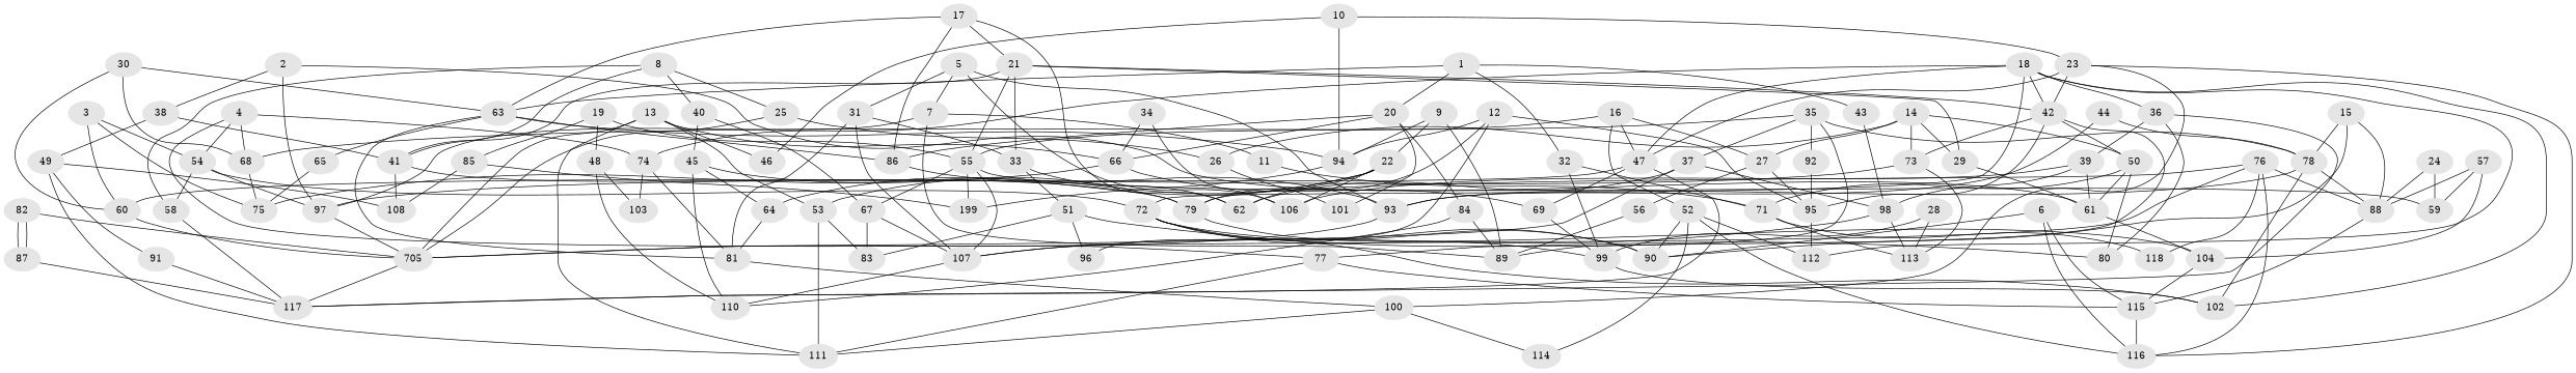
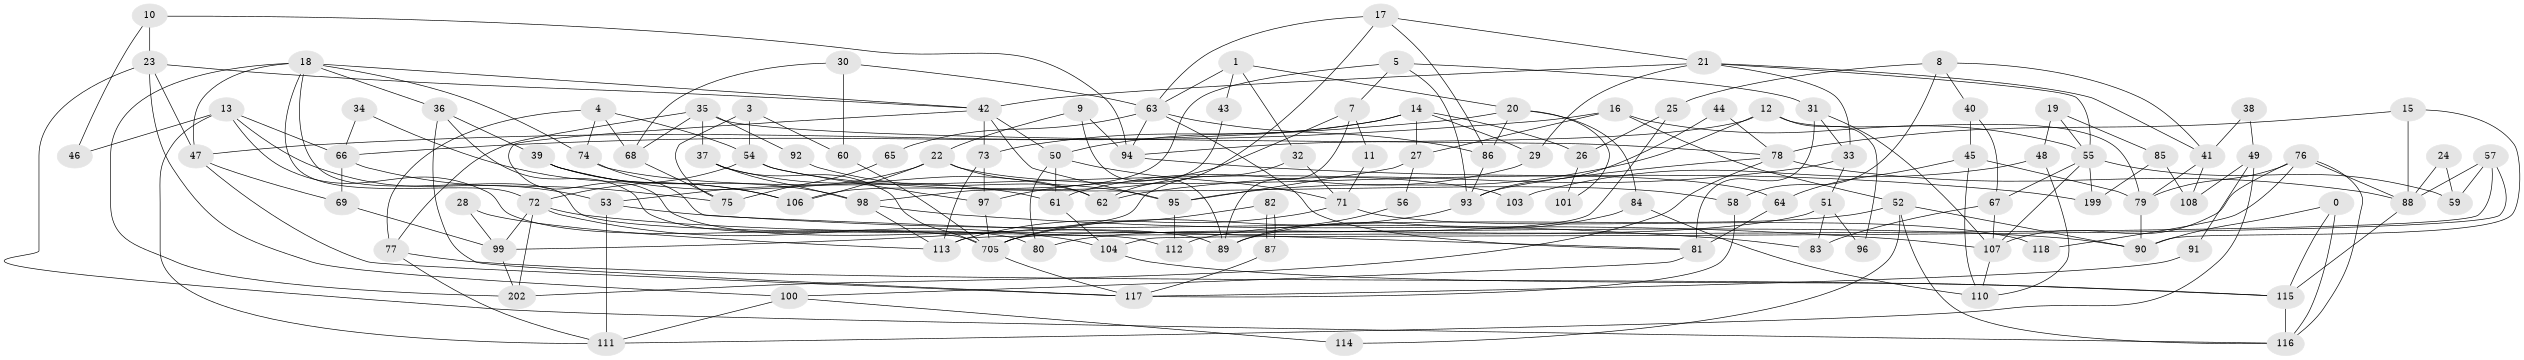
  graph {
    fontname="DejaVu Serif"
    node [color=gray90 fontname="DejaVu Serif" style=filled]
    edge [fontname="DejaVu Serif"]
    1
    20
    32
    43
    63
    66
    86
    84
    101
    71
    99
    98
    94
    81
    65
-   2
    38
    61
    97
    41
    49
    104
    n23 [label=705]
    3
    54
    60
    75
    58
    72
    4
    68
    74
    77
    103
    115
    111
    5
    7
    31
    93
    106
    11
    89
    33
    107
-   6
+   6 [label=0]
    90
    116
    8
    25
    40
    26
    45
    67
    79
    108
    117
    9
    22
    53
    62
    64
    n63 [label=199]
    10
    23
    46
    47
    42
    100
    113
    118
    12
    95
    96
    112
    13
    83
    69
    14
    27
    29
    50
    73
    56
    80
    15
    78
    88
-   102
+   102 [label=202]
    16
    52
    55
    114
    59
    17
    21
    18
    36
    39
    19
    48
    85
    110
    51
    24
    28
    30
    34
    35
    37
    92
    91
    44
    57
    76
    82
    87
    1 -- 20
    1 -- 32
    1 -- 43
    1 -- 63
    20 -- 66
    20 -- 86
    20 -- 84
    20 -- 101
    32 -- 71
    32 -- 99
    43 -- 98
    63 -- 86
    63 -- 94
    63 -- 81
    63 -- 65
    66 -- 75
    66 -- 69
    86 -- 93
    84 -- 89
    84 -- 110
    71 -- 113
    71 -- 118
    99 -- 102
    98 -- 107
    98 -- 113
    94 -- n63
    81 -- 100
    65 -- 75
-   2 -- 38
-   2 -- 61
-   2 -- 97
    38 -- 41
    38 -- 49
    61 -- 104
    97 -- n23
    41 -- 79
    41 -- 108
    49 -- 111
    49 -- 108
    49 -- 91
    104 -- 115
    n23 -- 117
    3 -- 54
    3 -- 60
    3 -- 75
    54 -- 97
    54 -- 58
    54 -- 72
    60 -- n23
    58 -- 117
    72 -- 99
    72 -- 104
    72 -- 90
    72 -- 102
    4 -- 54
    4 -- 68
    4 -- 74
    4 -- 77
    68 -- 75
    74 -- 81
    74 -- 103
    77 -- 115
    77 -- 111
    115 -- 116
    5 -- 7
    5 -- 31
    5 -- 93
    5 -- 106
    7 -- 97
    7 -- 11
    7 -- 89
    31 -- 81
    31 -- 33
    31 -- 107
    93 -- n23
    11 -- 71
    33 -- 62
    33 -- 51
    107 -- 110
    6 -- 115
    6 -- 90
    6 -- 116
    8 -- 41
    8 -- 58
    8 -- 25
    8 -- 40
    25 -- n23
    25 -- 26
    40 -- 45
    40 -- 67
    26 -- 101
    45 -- 79
    45 -- 64
    45 -- 110
    67 -- 107
    67 -- 83
    79 -- 90
    9 -- 94
    9 -- 89
    9 -- 22
    22 -- 106
    22 -- 53
    22 -- 62
    22 -- 64
    53 -- 111
    53 -- 83
    64 -- 81
    10 -- 94
    10 -- 23
    10 -- 46
    23 -- 116
    23 -- 47
    23 -- 42
    23 -- 100
-   47 -- 60
    47 -- 117
    47 -- 69
    42 -- 89
    42 -- 95
    42 -- 50
    42 -- 73
    100 -- 111
    100 -- 114
    12 -- 94
    12 -- 79
    12 -- 95
    12 -- 96
    95 -- 112
    13 -- 66
    13 -- n23
    13 -- 111
    13 -- 53
    13 -- 46
    69 -- 99
    14 -- 26
    14 -- 27
    14 -- 29
    14 -- 50
    14 -- 73
    27 -- 95
    27 -- 56
    29 -- 61
    50 -- 71
    50 -- 61
    50 -- 80
    73 -- 97
    73 -- 113
    56 -- 89
    15 -- 90
    15 -- 78
    15 -- 88
    78 -- 93
    78 -- 88
    78 -- 102
    88 -- 115
    16 -- 47
    16 -- 27
    16 -- 52
    16 -- 55
    52 -- 90
    52 -- 116
    52 -- 112
    52 -- 114
    55 -- 107
    55 -- 67
    55 -- n63
    55 -- 59
    17 -- 63
    17 -- 86
    17 -- 62
    17 -- 21
    21 -- 41
    21 -- 33
    21 -- 42
    21 -- 29
    21 -- 55
    18 -- 72
    18 -- 74
    18 -- 47
    18 -- 42
    18 -- 112
    18 -- 102
    18 -- 36
    36 -- 117
    36 -- 80
    36 -- 39
    39 -- 98
    39 -- 61
    39 -- 106
    19 -- 55
    19 -- 48
    19 -- 85
    48 -- 103
    48 -- 110
    85 -- 108
    85 -- n63
    51 -- 96
    51 -- 83
    51 -- 80
    24 -- 88
    24 -- 59
    28 -- 99
    28 -- 113
    30 -- 63
    30 -- 60
    30 -- 68
    34 -- 66
    34 -- 106
    35 -- 68
    35 -- 77
    35 -- 78
    35 -- 37
    35 -- 92
    37 -- 98
    37 -- n23
    37 -- 62
    92 -- 95
    91 -- 117
    44 -- 93
    44 -- 78
    57 -- 104
+   57 -- 113
    57 -- 88
    57 -- 59
    76 -- 107
    76 -- 116
    76 -- 79
    76 -- 118
    76 -- 88
    82 -- n23
    82 -- 87
    82 -- 87
    87 -- 117
  }
